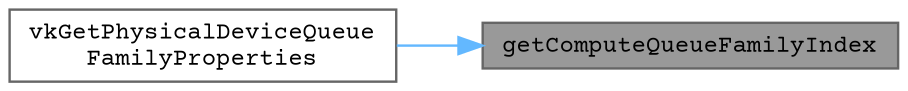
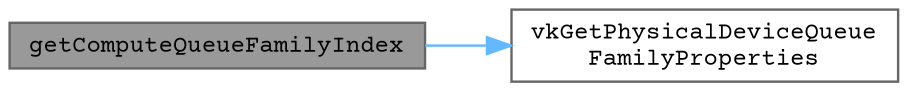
  digraph {
    rankdir=LR
    fontname="Courier Prime"
    node [fontname="Courier Prime" fontsize=10 shape=box style=filled]
    n1 [color=gray40 fillcolor=grey60 fontcolor=black height=0.2 label=getComputeQueueFamilyIndex width=0.4]
    n2 [color=grey40 fillcolor=white height=0.2 label="vkGetPhysicalDeviceQueue\lFamilyProperties" width=0.4]
-   n2 -> n1 [color=steelblue1 fontname="Courier Prime" fontsize=10 labelfontname=Helvetica labelfontsize=10 style=solid]
+   n1 -> n2 [color=steelblue1 fontname="Courier Prime" fontsize=10 labelfontname=Helvetica labelfontsize=10 style=solid]
  }
